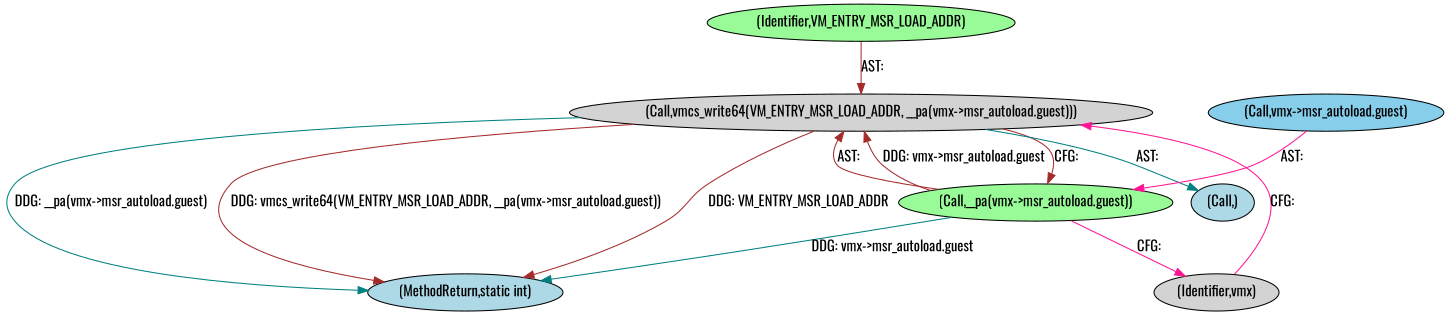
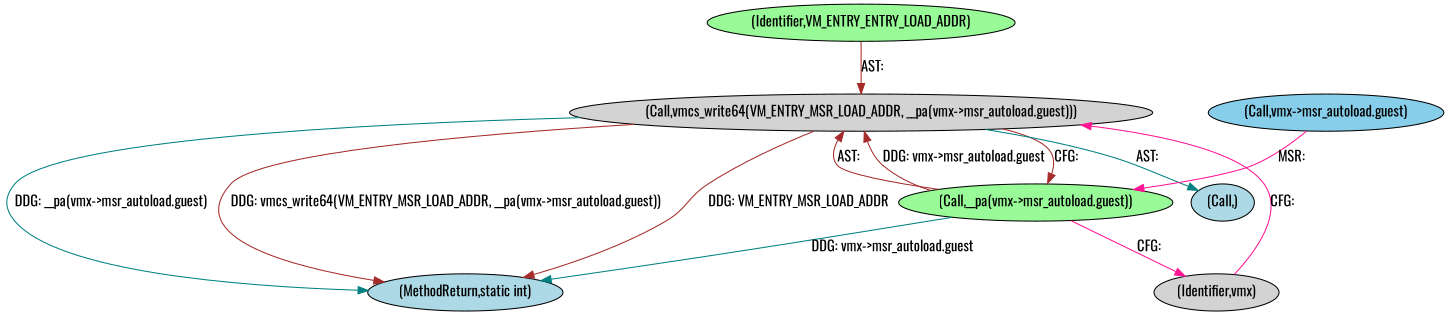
  digraph {
    fontname=Oswald
    node [fillcolor=lightgrey fontname=Oswald style=filled]
    edge [color=brown fontname=Oswald]
    n1 [label="(Call,vmcs_write64(VM_ENTRY_MSR_LOAD_ADDR, __pa(vmx->msr_autoload.guest)))"]
    n2 [fillcolor=palegreen label="(Call,__pa(vmx->msr_autoload.guest))"]
    n3 [fillcolor=lightblue label="(MethodReturn,static int)"]
    n4 [fillcolor=lightblue label="(Call,)"]
    n5 [label="(Identifier,vmx)"]
    n6 [fillcolor=skyblue label="(Call,vmx->msr_autoload.guest)"]
-   n7 [fillcolor=palegreen label="(Identifier,VM_ENTRY_MSR_LOAD_ADDR)"]
+   n7 [fillcolor=palegreen label="(Identifier,VM_ENTRY_ENTRY_LOAD_ADDR)"]
    n1 -> n2 [label="CFG: "]
    n1 -> n3 [color=teal label="DDG: __pa(vmx->msr_autoload.guest)"]
    n1 -> n3 [label="DDG: VM_ENTRY_MSR_LOAD_ADDR"]
    n1 -> n3 [label="DDG: vmcs_write64(VM_ENTRY_MSR_LOAD_ADDR, __pa(vmx->msr_autoload.guest))"]
    n1 -> n4 [color=teal label="AST: "]
    n2 -> n1 [label="AST: "]
    n2 -> n1 [label="DDG: vmx->msr_autoload.guest"]
    n2 -> n3 [color=teal label="DDG: vmx->msr_autoload.guest"]
    n2 -> n5 [color=deeppink label="CFG: "]
    n5 -> n1 [color=deeppink label="CFG: "]
-   n6 -> n2 [color=deeppink label="AST: "]
+   n6 -> n2 [color=deeppink label="MSR: "]
    n7 -> n1 [label="AST: "]
  }
